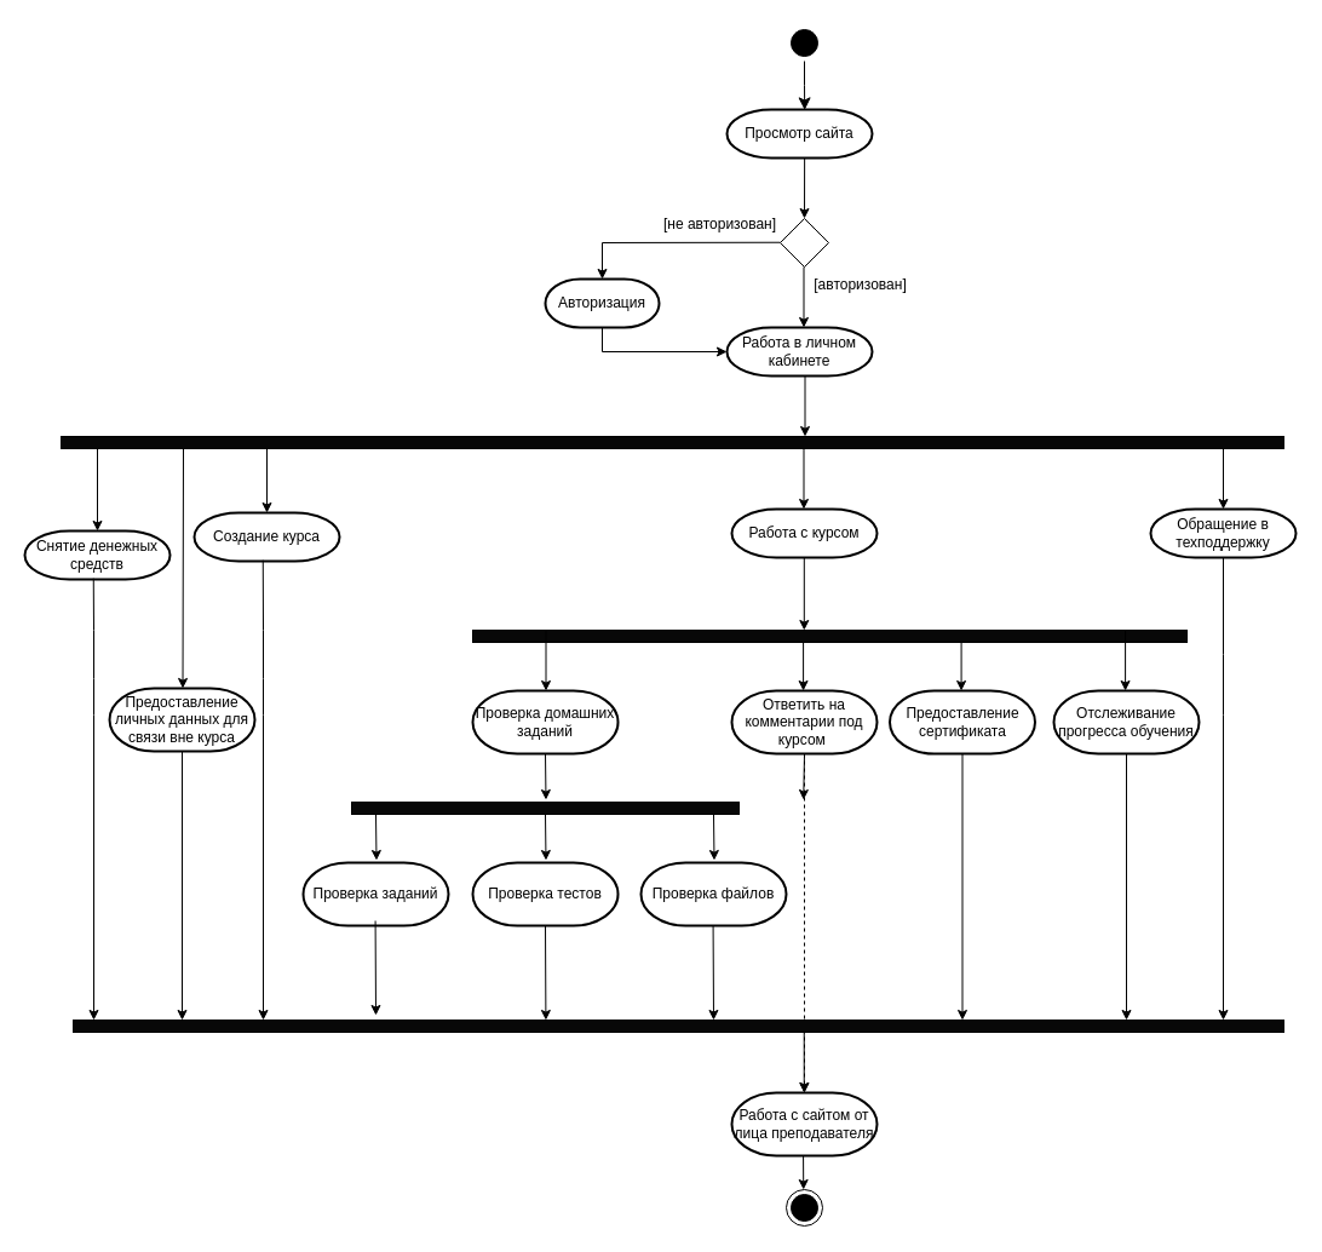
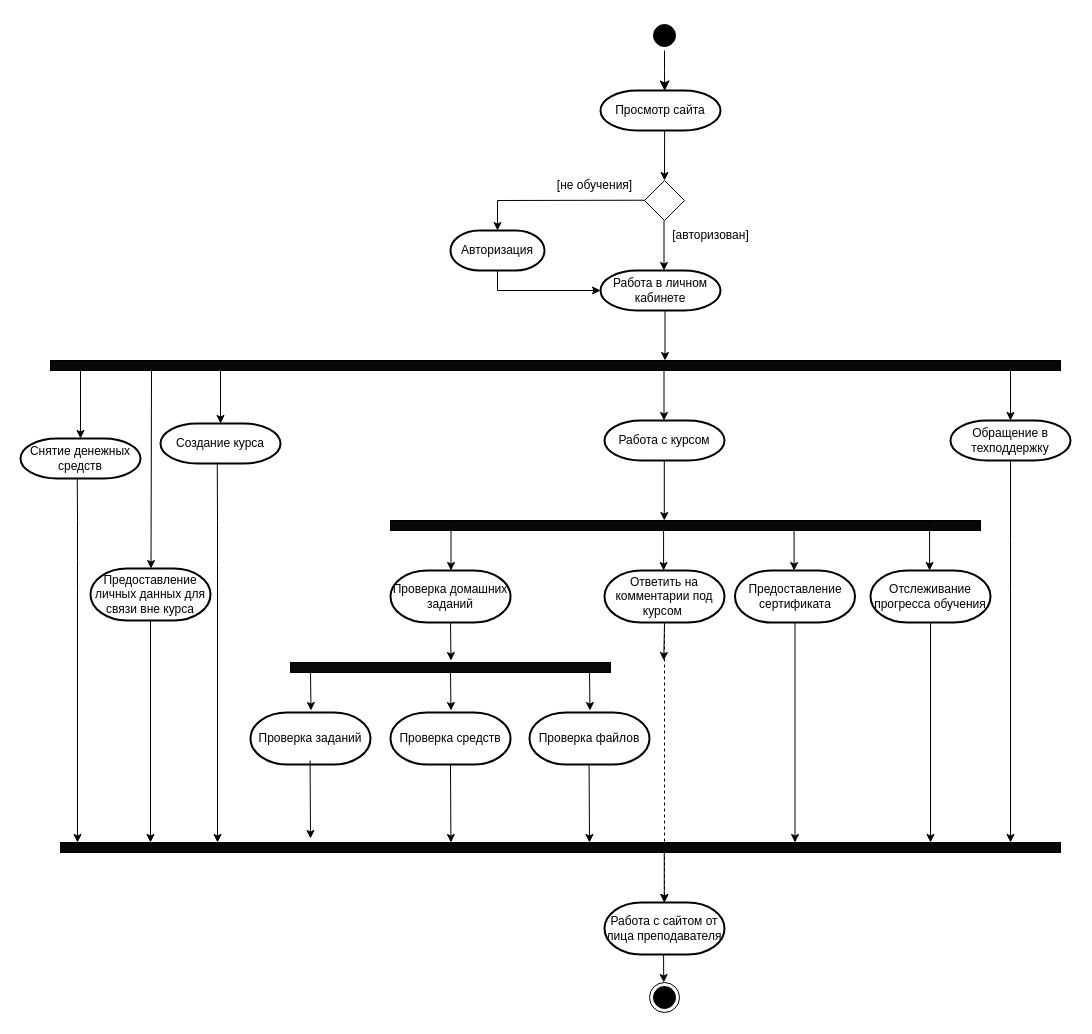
  <mxCell id="0" />
  <mxCell id="1" parent="0" />
  <mxCell id="2" value="" style="endArrow=classic;html=1;rounded=0;exitX=0.597;exitY=0.598;exitDx=0;exitDy=0;exitPerimeter=0;entryX=0.5;entryY=0;entryDx=0;entryDy=0;" parent="1" target="3" edge="1"><mxGeometry width="50" height="50" relative="1" as="geometry"><mxPoint x="664.14" y="130" as="sourcePoint" /><mxPoint x="664.04" y="180" as="targetPoint" /></mxGeometry></mxCell>
  <mxCell id="3" value="" style="rhombus;whiteSpace=wrap;html=1;" parent="1" vertex="1"><mxGeometry x="644" y="180" width="40" height="40" as="geometry" /></mxCell>
  <mxCell id="4" value="" style="endArrow=classic;html=1;rounded=0;" parent="1" edge="1"><mxGeometry width="50" height="50" relative="1" as="geometry"><mxPoint x="663" y="942" as="sourcePoint" /><mxPoint x="663.23" y="982" as="targetPoint" /></mxGeometry></mxCell>
  <mxCell id="5" value="Просмотр сайта" style="strokeWidth=2;html=1;shape=mxgraph.flowchart.terminator;whiteSpace=wrap;" parent="1" vertex="1"><mxGeometry x="600" y="90" width="120" height="40" as="geometry" /></mxCell>
  <mxCell id="6" value="" style="endArrow=classic;html=1;rounded=0;entryX=0.5;entryY=0;entryDx=0;entryDy=0;entryPerimeter=0;" parent="1" target="10" edge="1"><mxGeometry width="50" height="50" relative="1" as="geometry"><mxPoint x="644" y="199.73" as="sourcePoint" /><mxPoint x="540" y="200" as="targetPoint" /><Array as="points"><mxPoint x="497" y="200" /></Array></mxGeometry></mxCell>
  <mxCell id="7" value="[авторизован]" style="text;html=1;align=center;verticalAlign=middle;resizable=0;points=[];autosize=1;strokeColor=none;fillColor=none;" parent="1" vertex="1"><mxGeometry x="660" y="220" width="100" height="30" as="geometry" /></mxCell>
- <mxCell id="8" value="[не авторизован]" style="text;html=1;align=center;verticalAlign=middle;resizable=0;points=[];autosize=1;strokeColor=none;fillColor=none;" parent="1" vertex="1"><mxGeometry x="534" y="170" width="120" height="30" as="geometry" /></mxCell>
+ <mxCell id="8" value="[не обучения]" style="text;html=1;align=center;verticalAlign=middle;resizable=0;points=[];autosize=1;strokeColor=none;fillColor=none;" parent="1" vertex="1"><mxGeometry x="534" y="170" width="120" height="30" as="geometry" /></mxCell>
  <mxCell id="9" value="Работа в личном кабинете" style="strokeWidth=2;html=1;shape=mxgraph.flowchart.terminator;whiteSpace=wrap;" parent="1" vertex="1"><mxGeometry x="600" y="270" width="120" height="40" as="geometry" /></mxCell>
  <mxCell id="10" value="Авторизация" style="strokeWidth=2;html=1;shape=mxgraph.flowchart.terminator;whiteSpace=wrap;" parent="1" vertex="1"><mxGeometry x="450" y="230" width="94" height="40" as="geometry" /></mxCell>
  <mxCell id="11" value="" style="html=1;points=[[0,0,0,0,5],[0,1,0,0,-5],[1,0,0,0,5],[1,1,0,0,-5]];perimeter=orthogonalPerimeter;outlineConnect=0;targetShapes=umlLifeline;portConstraint=eastwest;newEdgeStyle={&quot;curved&quot;:0,&quot;rounded&quot;:0};fillColor=#080808;direction=south;" parent="1" vertex="1"><mxGeometry x="50" y="360" width="1010" height="10" as="geometry" /></mxCell>
  <mxCell id="12" value="" style="endArrow=classic;html=1;rounded=0;" parent="1" edge="1"><mxGeometry width="50" height="50" relative="1" as="geometry"><mxPoint x="663.5" y="220" as="sourcePoint" /><mxPoint x="663.5" y="270" as="targetPoint" /></mxGeometry></mxCell>
  <mxCell id="13" value="" style="endArrow=classic;html=1;rounded=0;exitX=0.5;exitY=1;exitDx=0;exitDy=0;exitPerimeter=0;entryX=0;entryY=0.5;entryDx=0;entryDy=0;entryPerimeter=0;" parent="1" source="10" target="9" edge="1"><mxGeometry width="50" height="50" relative="1" as="geometry"><mxPoint x="560" y="289.58" as="sourcePoint" /><mxPoint x="610" y="289.58" as="targetPoint" /><Array as="points"><mxPoint x="497" y="290" /></Array></mxGeometry></mxCell>
  <mxCell id="14" value="" style="endArrow=classic;html=1;rounded=0;" parent="1" edge="1"><mxGeometry width="50" height="50" relative="1" as="geometry"><mxPoint x="664.5" y="310" as="sourcePoint" /><mxPoint x="664.5" y="360" as="targetPoint" /></mxGeometry></mxCell>
  <mxCell id="15" value="Снятие денежных средств" style="strokeWidth=2;html=1;shape=mxgraph.flowchart.terminator;whiteSpace=wrap;" parent="1" vertex="1"><mxGeometry x="20" y="438" width="120" height="40" as="geometry" /></mxCell>
  <mxCell id="16" value="Работа с курсом" style="strokeWidth=2;html=1;shape=mxgraph.flowchart.terminator;whiteSpace=wrap;" parent="1" vertex="1"><mxGeometry x="604" y="420" width="120" height="40" as="geometry" /></mxCell>
  <mxCell id="17" value="Обращение в техподдержку" style="strokeWidth=2;html=1;shape=mxgraph.flowchart.terminator;whiteSpace=wrap;" parent="1" vertex="1"><mxGeometry x="950" y="420" width="120" height="40" as="geometry" /></mxCell>
  <mxCell id="18" value="" style="endArrow=classic;html=1;rounded=0;" parent="1" edge="1"><mxGeometry width="50" height="50" relative="1" as="geometry"><mxPoint x="663.5" y="370" as="sourcePoint" /><mxPoint x="663.5" y="420" as="targetPoint" /></mxGeometry></mxCell>
  <mxCell id="19" value="" style="endArrow=classic;html=1;rounded=0;" parent="1" edge="1"><mxGeometry width="50" height="50" relative="1" as="geometry"><mxPoint x="1010" y="370" as="sourcePoint" /><mxPoint x="1010" y="420" as="targetPoint" /></mxGeometry></mxCell>
  <mxCell id="20" value="" style="endArrow=classic;html=1;rounded=0;entryX=0.5;entryY=0;entryDx=0;entryDy=0;entryPerimeter=0;" parent="1" target="15" edge="1"><mxGeometry width="50" height="50" relative="1" as="geometry"><mxPoint x="80" y="370" as="sourcePoint" /><mxPoint x="200" y="423" as="targetPoint" /></mxGeometry></mxCell>
  <mxCell id="21" value="Предоставление личных данных для связи вне курса" style="strokeWidth=2;html=1;shape=mxgraph.flowchart.terminator;whiteSpace=wrap;" parent="1" vertex="1"><mxGeometry x="90" y="568" width="120" height="52" as="geometry" /></mxCell>
  <mxCell id="22" value="" style="endArrow=classic;html=1;rounded=0;" parent="1" target="38" edge="1"><mxGeometry width="50" height="50" relative="1" as="geometry"><mxPoint x="663.8" y="460" as="sourcePoint" /><mxPoint x="663.8" y="510" as="targetPoint" /></mxGeometry></mxCell>
  <mxCell id="23" value="" style="ellipse;html=1;shape=endState;fillColor=#000000;strokeColor=#000000;" parent="1" vertex="1"><mxGeometry x="649" y="982" width="30" height="30" as="geometry" /></mxCell>
  <mxCell id="24" value="Предоставление сертификата" style="strokeWidth=2;html=1;shape=mxgraph.flowchart.terminator;whiteSpace=wrap;" parent="1" vertex="1"><mxGeometry x="734.5" y="570" width="120" height="52" as="geometry" /></mxCell>
  <mxCell id="25" value="" style="edgeStyle=orthogonalEdgeStyle;rounded=0;orthogonalLoop=1;jettySize=auto;html=1;dashed=1;" parent="1" source="26" target="40" edge="1"><mxGeometry relative="1" as="geometry" /></mxCell>
  <mxCell id="26" value="Ответить на комментарии под курсом&amp;nbsp;" style="strokeWidth=2;html=1;shape=mxgraph.flowchart.terminator;whiteSpace=wrap;" parent="1" vertex="1"><mxGeometry x="604" y="570" width="120" height="52" as="geometry" /></mxCell>
  <mxCell id="27" value="" style="html=1;points=[[0,0,0,0,5],[0,1,0,0,-5],[1,0,0,0,5],[1,1,0,0,-5]];perimeter=orthogonalPerimeter;outlineConnect=0;targetShapes=umlLifeline;portConstraint=eastwest;newEdgeStyle={&quot;curved&quot;:0,&quot;rounded&quot;:0};fillColor=#080808;direction=south;" parent="1" vertex="1"><mxGeometry x="60" y="842" width="1000" height="10" as="geometry" /></mxCell>
  <mxCell id="28" value="" style="endArrow=classic;html=1;rounded=0;" parent="1" edge="1"><mxGeometry width="50" height="50" relative="1" as="geometry"><mxPoint x="793.59" y="520" as="sourcePoint" /><mxPoint x="793.59" y="570" as="targetPoint" /></mxGeometry></mxCell>
  <mxCell id="29" value="" style="endArrow=classic;html=1;rounded=0;" parent="1" edge="1"><mxGeometry width="50" height="50" relative="1" as="geometry"><mxPoint x="663.09" y="520" as="sourcePoint" /><mxPoint x="663.09" y="570" as="targetPoint" /></mxGeometry></mxCell>
  <mxCell id="30" value="" style="endArrow=classic;html=1;rounded=0;" parent="1" edge="1"><mxGeometry width="50" height="50" relative="1" as="geometry"><mxPoint x="151" y="370" as="sourcePoint" /><mxPoint x="150.5" y="568" as="targetPoint" /></mxGeometry></mxCell>
  <mxCell id="31" value="" style="ellipse;html=1;shape=startState;fillColor=#000000;strokeColor=#000000;" parent="1" vertex="1"><mxGeometry x="649" y="20" width="30" height="30" as="geometry" /></mxCell>
  <mxCell id="32" value="" style="edgeStyle=orthogonalEdgeStyle;html=1;verticalAlign=bottom;endArrow=classic;endSize=8;strokeColor=#000000;rounded=0;entryX=0.535;entryY=0.01;entryDx=0;entryDy=0;entryPerimeter=0;endFill=1;" parent="1" source="31" target="5" edge="1"><mxGeometry relative="1" as="geometry"><mxPoint x="705" y="510" as="targetPoint" /></mxGeometry></mxCell>
  <mxCell id="33" value="" style="endArrow=classic;html=1;rounded=0;exitX=0.5;exitY=1;exitDx=0;exitDy=0;exitPerimeter=0;" parent="1" source="17" target="27" edge="1"><mxGeometry width="50" height="50" relative="1" as="geometry"><mxPoint x="820" y="460" as="sourcePoint" /><mxPoint x="1010" y="660" as="targetPoint" /><Array as="points"><mxPoint x="1010" y="540" /><mxPoint x="1010" y="590" /></Array></mxGeometry></mxCell>
  <mxCell id="34" value="" style="endArrow=classic;html=1;rounded=0;exitX=0.473;exitY=0.98;exitDx=0;exitDy=0;exitPerimeter=0;" parent="1" source="15" target="27" edge="1"><mxGeometry width="50" height="50" relative="1" as="geometry"><mxPoint x="210" y="440" as="sourcePoint" /><mxPoint x="77" y="660" as="targetPoint" /><Array as="points"><mxPoint x="77" y="520" /><mxPoint x="77" y="560" /><mxPoint x="77" y="590" /></Array></mxGeometry></mxCell>
  <mxCell id="35" value="" style="endArrow=classic;html=1;rounded=0;exitX=0.5;exitY=1;exitDx=0;exitDy=0;exitPerimeter=0;" parent="1" source="24" target="27" edge="1"><mxGeometry width="50" height="50" relative="1" as="geometry"><mxPoint x="790" y="642" as="sourcePoint" /><mxPoint x="793.73" y="660" as="targetPoint" /></mxGeometry></mxCell>
  <mxCell id="36" value="" style="endArrow=classic;html=1;rounded=0;exitX=0.5;exitY=1;exitDx=0;exitDy=0;exitPerimeter=0;" parent="1" source="26" edge="1"><mxGeometry width="50" height="50" relative="1" as="geometry"><mxPoint x="660" y="632" as="sourcePoint" /><mxPoint x="663.23" y="660" as="targetPoint" /></mxGeometry></mxCell>
  <mxCell id="37" value="" style="endArrow=classic;html=1;rounded=0;exitX=0.5;exitY=1;exitDx=0;exitDy=0;exitPerimeter=0;" parent="1" source="21" target="27" edge="1"><mxGeometry width="50" height="50" relative="1" as="geometry"><mxPoint x="150.5" y="630" as="sourcePoint" /><mxPoint x="150.5" y="658" as="targetPoint" /></mxGeometry></mxCell>
  <mxCell id="38" value="" style="html=1;points=[[0,0,0,0,5],[0,1,0,0,-5],[1,0,0,0,5],[1,1,0,0,-5]];perimeter=orthogonalPerimeter;outlineConnect=0;targetShapes=umlLifeline;portConstraint=eastwest;newEdgeStyle={&quot;curved&quot;:0,&quot;rounded&quot;:0};fillColor=#080808;direction=south;" parent="1" vertex="1"><mxGeometry x="390" y="520" width="590" height="10" as="geometry" /></mxCell>
  <mxCell id="39" value="" style="endArrow=classic;html=1;rounded=0;" parent="1" edge="1"><mxGeometry width="50" height="50" relative="1" as="geometry"><mxPoint x="663.74" y="852" as="sourcePoint" /><mxPoint x="663.74" y="902" as="targetPoint" /></mxGeometry></mxCell>
  <mxCell id="40" value="Работа с сайтом от лица преподавателя" style="strokeWidth=2;html=1;shape=mxgraph.flowchart.terminator;whiteSpace=wrap;" parent="1" vertex="1"><mxGeometry x="604" y="902" width="120" height="52" as="geometry" /></mxCell>
  <mxCell id="41" value="Отслеживание прогресса обучения" style="strokeWidth=2;html=1;shape=mxgraph.flowchart.terminator;whiteSpace=wrap;" parent="1" vertex="1"><mxGeometry x="870" y="570" width="120" height="52" as="geometry" /></mxCell>
  <mxCell id="42" value="" style="endArrow=classic;html=1;rounded=0;" parent="1" edge="1"><mxGeometry width="50" height="50" relative="1" as="geometry"><mxPoint x="929.09" y="520" as="sourcePoint" /><mxPoint x="929.09" y="570" as="targetPoint" /></mxGeometry></mxCell>
  <mxCell id="43" value="" style="endArrow=classic;html=1;rounded=0;exitX=0.5;exitY=1;exitDx=0;exitDy=0;exitPerimeter=0;" parent="1" source="41" target="27" edge="1"><mxGeometry width="50" height="50" relative="1" as="geometry"><mxPoint x="929" y="632" as="sourcePoint" /><mxPoint x="929.23" y="660" as="targetPoint" /></mxGeometry></mxCell>
  <mxCell id="44" value="Проверка домашних заданий" style="strokeWidth=2;html=1;shape=mxgraph.flowchart.terminator;whiteSpace=wrap;" parent="1" vertex="1"><mxGeometry x="390" y="570" width="120" height="52" as="geometry" /></mxCell>
  <mxCell id="45" value="" style="endArrow=classic;html=1;rounded=0;" parent="1" edge="1"><mxGeometry width="50" height="50" relative="1" as="geometry"><mxPoint x="450.5" y="520" as="sourcePoint" /><mxPoint x="450.5" y="570" as="targetPoint" /></mxGeometry></mxCell>
  <mxCell id="46" value="" style="endArrow=classic;html=1;rounded=0;exitX=0.5;exitY=1;exitDx=0;exitDy=0;exitPerimeter=0;" parent="1" source="44" edge="1"><mxGeometry width="50" height="50" relative="1" as="geometry"><mxPoint x="451" y="632" as="sourcePoint" /><mxPoint x="450.5" y="660" as="targetPoint" /></mxGeometry></mxCell>
  <mxCell id="47" value="Создание курса" style="strokeWidth=2;html=1;shape=mxgraph.flowchart.terminator;whiteSpace=wrap;" parent="1" vertex="1"><mxGeometry x="160" y="423" width="120" height="40" as="geometry" /></mxCell>
  <mxCell id="48" value="" style="endArrow=classic;html=1;rounded=0;entryX=0.5;entryY=0;entryDx=0;entryDy=0;entryPerimeter=0;" parent="1" target="47" edge="1"><mxGeometry width="50" height="50" relative="1" as="geometry"><mxPoint x="220" y="370" as="sourcePoint" /><mxPoint x="340" y="423" as="targetPoint" /></mxGeometry></mxCell>
  <mxCell id="49" value="" style="endArrow=classic;html=1;rounded=0;exitX=0.473;exitY=0.98;exitDx=0;exitDy=0;exitPerimeter=0;" parent="1" source="47" target="27" edge="1"><mxGeometry width="50" height="50" relative="1" as="geometry"><mxPoint x="350" y="440" as="sourcePoint" /><mxPoint x="217" y="660" as="targetPoint" /><Array as="points"><mxPoint x="217" y="520" /><mxPoint x="217" y="560" /><mxPoint x="217" y="590" /></Array></mxGeometry></mxCell>
  <mxCell id="50" value="" style="html=1;points=[[0,0,0,0,5],[0,1,0,0,-5],[1,0,0,0,5],[1,1,0,0,-5]];perimeter=orthogonalPerimeter;outlineConnect=0;targetShapes=umlLifeline;portConstraint=eastwest;newEdgeStyle={&quot;curved&quot;:0,&quot;rounded&quot;:0};fillColor=#080808;direction=south;" parent="1" vertex="1"><mxGeometry x="290" y="662" width="320" height="10" as="geometry" /></mxCell>
- <mxCell id="51" value="Проверка тестов" style="strokeWidth=2;html=1;shape=mxgraph.flowchart.terminator;whiteSpace=wrap;" parent="1" vertex="1"><mxGeometry x="390" y="712" width="120" height="52" as="geometry" /></mxCell>
+ <mxCell id="51" value="Проверка средств" style="strokeWidth=2;html=1;shape=mxgraph.flowchart.terminator;whiteSpace=wrap;" parent="1" vertex="1"><mxGeometry x="390" y="712" width="120" height="52" as="geometry" /></mxCell>
  <mxCell id="52" value="" style="endArrow=classic;html=1;rounded=0;exitX=0.5;exitY=1;exitDx=0;exitDy=0;exitPerimeter=0;" parent="1" edge="1"><mxGeometry width="50" height="50" relative="1" as="geometry"><mxPoint x="450" y="672" as="sourcePoint" /><mxPoint x="450.5" y="710" as="targetPoint" /></mxGeometry></mxCell>
  <mxCell id="53" value="Проверка файлов" style="strokeWidth=2;html=1;shape=mxgraph.flowchart.terminator;whiteSpace=wrap;" parent="1" vertex="1"><mxGeometry x="529" y="712" width="120" height="52" as="geometry" /></mxCell>
  <mxCell id="54" value="" style="endArrow=classic;html=1;rounded=0;exitX=0.5;exitY=1;exitDx=0;exitDy=0;exitPerimeter=0;" parent="1" edge="1"><mxGeometry width="50" height="50" relative="1" as="geometry"><mxPoint x="589" y="672" as="sourcePoint" /><mxPoint x="589.5" y="710" as="targetPoint" /></mxGeometry></mxCell>
  <mxCell id="55" value="Проверка заданий" style="strokeWidth=2;html=1;shape=mxgraph.flowchart.terminator;whiteSpace=wrap;" parent="1" vertex="1"><mxGeometry x="250" y="712" width="120" height="52" as="geometry" /></mxCell>
  <mxCell id="56" value="" style="endArrow=classic;html=1;rounded=0;exitX=0.5;exitY=1;exitDx=0;exitDy=0;exitPerimeter=0;" parent="1" edge="1"><mxGeometry width="50" height="50" relative="1" as="geometry"><mxPoint x="310" y="672" as="sourcePoint" /><mxPoint x="310.5" y="710" as="targetPoint" /></mxGeometry></mxCell>
  <mxCell id="57" value="" style="endArrow=classic;html=1;rounded=0;exitX=0.5;exitY=1;exitDx=0;exitDy=0;exitPerimeter=0;entryX=0;entryY=0.471;entryDx=0;entryDy=0;entryPerimeter=0;" parent="1" target="27" edge="1"><mxGeometry width="50" height="50" relative="1" as="geometry"><mxPoint x="588.58" y="764" as="sourcePoint" /><mxPoint x="589.08" y="802" as="targetPoint" /></mxGeometry></mxCell>
  <mxCell id="58" value="" style="endArrow=classic;html=1;rounded=0;exitX=0.5;exitY=1;exitDx=0;exitDy=0;exitPerimeter=0;entryX=0;entryY=0.471;entryDx=0;entryDy=0;entryPerimeter=0;" parent="1" edge="1"><mxGeometry width="50" height="50" relative="1" as="geometry"><mxPoint x="450" y="764" as="sourcePoint" /><mxPoint x="450.42" y="842" as="targetPoint" /></mxGeometry></mxCell>
  <mxCell id="59" value="" style="endArrow=classic;html=1;rounded=0;exitX=0.5;exitY=1;exitDx=0;exitDy=0;exitPerimeter=0;entryX=0;entryY=0.471;entryDx=0;entryDy=0;entryPerimeter=0;" parent="1" edge="1"><mxGeometry width="50" height="50" relative="1" as="geometry"><mxPoint x="309.58" y="760" as="sourcePoint" /><mxPoint x="310" y="838" as="targetPoint" /></mxGeometry></mxCell>
